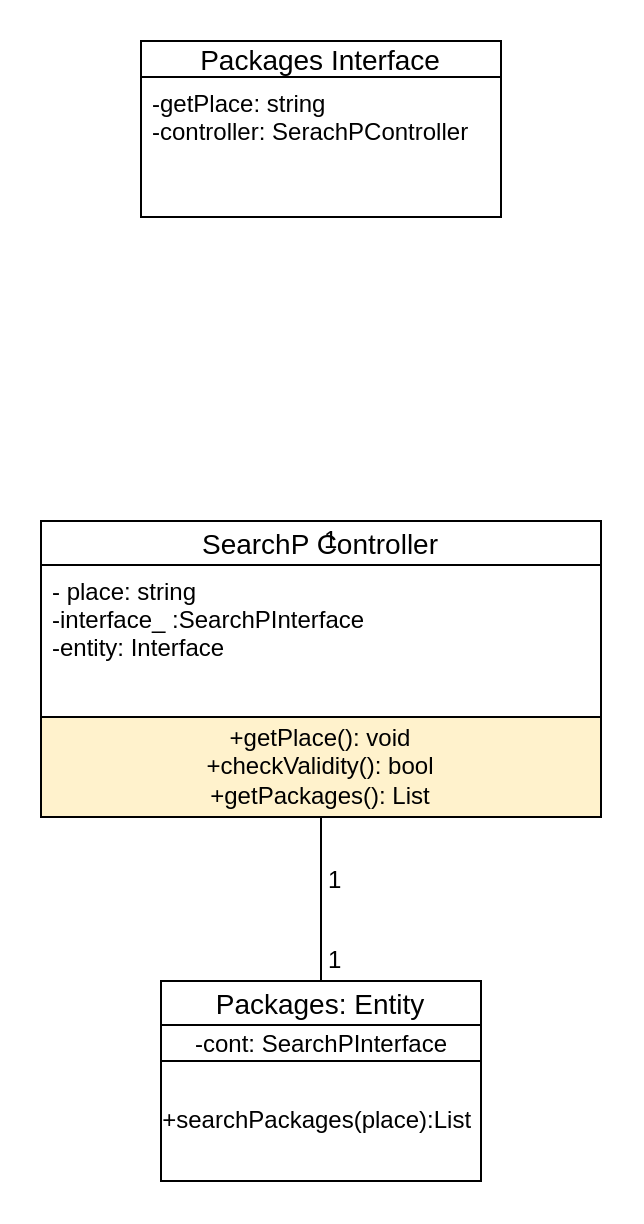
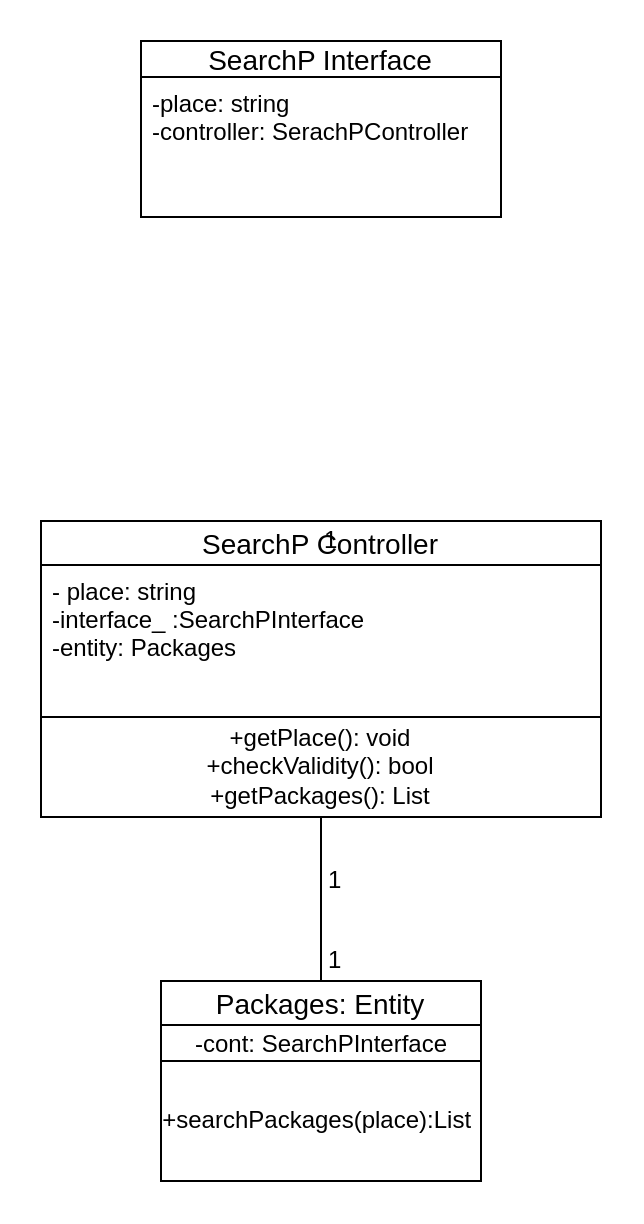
  <mxCell id="0" />
  <mxCell id="1" parent="0" />
- <mxCell id="2" value="Packages Interface" style="swimlane;fontStyle=0;childLayout=stackLayout;horizontal=1;startSize=18;fillColor=none;horizontalStack=0;resizeParent=1;resizeParentMax=0;resizeLast=0;collapsible=1;marginBottom=0;swimlaneFillColor=#ffffff;align=center;fontSize=14;" parent="1" vertex="1"><mxGeometry x="70" y="20" width="180" height="88" as="geometry"><mxRectangle x="330" y="3140" width="70" height="22" as="alternateBounds" /></mxGeometry></mxCell>
- <mxCell id="3" value="-getPlace: string&#10;-controller: SerachPController" style="text;strokeColor=none;fillColor=none;spacingLeft=4;spacingRight=4;overflow=hidden;rotatable=0;points=[[0,0.5],[1,0.5]];portConstraint=eastwest;fontSize=12;" parent="2" vertex="1"><mxGeometry y="18" width="180" height="70" as="geometry" /></mxCell>
+ <mxCell id="2" value="SearchP Interface" style="swimlane;fontStyle=0;childLayout=stackLayout;horizontal=1;startSize=18;fillColor=none;horizontalStack=0;resizeParent=1;resizeParentMax=0;resizeLast=0;collapsible=1;marginBottom=0;swimlaneFillColor=#ffffff;align=center;fontSize=14;" parent="1" vertex="1"><mxGeometry x="70" y="20" width="180" height="88" as="geometry"><mxRectangle x="330" y="3140" width="70" height="22" as="alternateBounds" /></mxGeometry></mxCell>
+ <mxCell id="3" value="-place: string&#10;-controller: SerachPController" style="text;strokeColor=none;fillColor=none;spacingLeft=4;spacingRight=4;overflow=hidden;rotatable=0;points=[[0,0.5],[1,0.5]];portConstraint=eastwest;fontSize=12;" parent="2" vertex="1"><mxGeometry y="18" width="180" height="70" as="geometry" /></mxCell>
  <mxCell id="4" value="SearchP Controller" style="swimlane;fontStyle=0;childLayout=stackLayout;horizontal=1;startSize=22;fillColor=none;horizontalStack=0;resizeParent=1;resizeParentMax=0;resizeLast=0;collapsible=1;marginBottom=0;swimlaneFillColor=#ffffff;align=center;fontSize=14;" parent="1" vertex="1"><mxGeometry x="20" y="260" width="280" height="100" as="geometry"><mxRectangle x="330" y="3140" width="70" height="22" as="alternateBounds" /></mxGeometry></mxCell>
- <mxCell id="5" value="- place: string&#10;-interface_ :SearchPInterface&#10;-entity: Interface" style="text;strokeColor=none;fillColor=none;spacingLeft=4;spacingRight=4;overflow=hidden;rotatable=0;points=[[0,0.5],[1,0.5]];portConstraint=eastwest;fontSize=12;" parent="4" vertex="1"><mxGeometry y="22" width="280" height="78" as="geometry" /></mxCell>
+ <mxCell id="5" value="- place: string&#10;-interface_ :SearchPInterface&#10;-entity: Packages" style="text;strokeColor=none;fillColor=none;spacingLeft=4;spacingRight=4;overflow=hidden;rotatable=0;points=[[0,0.5],[1,0.5]];portConstraint=eastwest;fontSize=12;" parent="4" vertex="1"><mxGeometry y="22" width="280" height="78" as="geometry" /></mxCell>
  <mxCell id="6" value="Packages: Entity" style="swimlane;fontStyle=0;childLayout=stackLayout;horizontal=1;startSize=22;fillColor=none;horizontalStack=0;resizeParent=1;resizeParentMax=0;resizeLast=0;collapsible=1;marginBottom=0;swimlaneFillColor=#ffffff;align=center;fontSize=14;" parent="1" vertex="1"><mxGeometry x="80" y="490" width="160" height="42" as="geometry"><mxRectangle x="330" y="3140" width="70" height="22" as="alternateBounds" /></mxGeometry></mxCell>
  <mxCell id="7" value="-cont: SearchPInterface" style="text;html=1;align=center;verticalAlign=middle;resizable=0;points=[];;autosize=1;" parent="6" vertex="1"><mxGeometry y="22" width="160" height="20" as="geometry" /></mxCell>
  <mxCell id="8" value="" style="endArrow=none;html=1;exitX=0.5;exitY=0;exitDx=0;exitDy=0;" parent="1" source="6" edge="1"><mxGeometry width="50" height="50" relative="1" as="geometry"><mxPoint x="121.5" y="482.5" as="sourcePoint" /><mxPoint x="160" y="398" as="targetPoint" /></mxGeometry></mxCell>
  <mxCell id="9" value="1&lt;span style=&quot;font-family: &amp;#34;helvetica&amp;#34; , &amp;#34;arial&amp;#34; , sans-serif ; font-size: 0px&quot;&gt;%3CmxGraphModel%3E%3Croot%3E%3CmxCell%20id%3D%220%22%2F%3E%3CmxCell%20id%3D%221%22%20parent%3D%220%22%2F%3E%3CmxCell%20id%3D%222%22%20value%3D%22%22%20style%3D%22endArrow%3Dnone%3Bhtml%3D1%3BexitX%3D0.5%3BexitY%3D0%3BexitDx%3D0%3BexitDy%3D0%3B%22%20edge%3D%221%22%20parent%3D%221%22%3E%3CmxGeometry%20width%3D%2250%22%20height%3D%2250%22%20relative%3D%221%22%20as%3D%22geometry%22%3E%3CmxPoint%20x%3D%22400.0%22%20y%3D%223575%22%20as%3D%22sourcePoint%22%2F%3E%3CmxPoint%20x%3D%22400.0%22%20y%3D%223510%22%20as%3D%22targetPoint%22%2F%3E%3C%2FmxGeometry%3E%3C%2FmxCell%3E%3C%2Froot%3E%3C%2FmxGraphModel%3E&lt;/span&gt;" style="text;html=1;resizable=0;points=[];autosize=1;align=left;verticalAlign=top;spacingTop=-4;" parent="1" vertex="1"><mxGeometry x="160" y="260" width="20" height="20" as="geometry" /></mxCell>
  <mxCell id="10" value="1&lt;span style=&quot;font-family: &amp;#34;helvetica&amp;#34; , &amp;#34;arial&amp;#34; , sans-serif ; font-size: 0px&quot;&gt;%3CmxGraphModel%3E%3Croot%3E%3CmxCell%20id%3D%220%22%2F%3E%3CmxCell%20id%3D%221%22%20parent%3D%220%22%2F%3E%3CmxCell%20id%3D%222%22%20value%3D%22%22%20style%3D%22endArrow%3Dnone%3Bhtml%3D1%3BexitX%3D0.5%3BexitY%3D0%3BexitDx%3D0%3BexitDy%3D0%3B%22%20edge%3D%221%22%20parent%3D%221%22%3E%3CmxGeometry%20width%3D%2250%22%20height%3D%2250%22%20relative%3D%221%22%20as%3D%22geometry%22%3E%3CmxPoint%20x%3D%22400.0%22%20y%3D%223575%22%20as%3D%22sourcePoint%22%2F%3E%3CmxPoint%20x%3D%22400.0%22%20y%3D%223510%22%20as%3D%22targetPoint%22%2F%3E%3C%2FmxGeometry%3E%3C%2FmxCell%3E%3C%2Froot%3E%3C%2FmxGraphModel%3E&lt;/span&gt;" style="text;html=1;resizable=0;points=[];autosize=1;align=left;verticalAlign=top;spacingTop=-4;" parent="1" vertex="1"><mxGeometry x="161.5" y="470" width="20" height="20" as="geometry" /></mxCell>
  <mxCell id="11" value="1&lt;span style=&quot;font-family: &amp;#34;helvetica&amp;#34; , &amp;#34;arial&amp;#34; , sans-serif ; font-size: 0px&quot;&gt;%3CmxGraphModel%3E%3Croot%3E%3CmxCell%20id%3D%220%22%2F%3E%3CmxCell%20id%3D%221%22%20parent%3D%220%22%2F%3E%3CmxCell%20id%3D%222%22%20value%3D%22%22%20style%3D%22endArrow%3Dnone%3Bhtml%3D1%3BexitX%3D0.5%3BexitY%3D0%3BexitDx%3D0%3BexitDy%3D0%3B%22%20edge%3D%221%22%20parent%3D%221%22%3E%3CmxGeometry%20width%3D%2250%22%20height%3D%2250%22%20relative%3D%221%22%20as%3D%22geometry%22%3E%3CmxPoint%20x%3D%22400.0%22%20y%3D%223575%22%20as%3D%22sourcePoint%22%2F%3E%3CmxPoint%20x%3D%22400.0%22%20y%3D%223510%22%20as%3D%22targetPoint%22%2F%3E%3C%2FmxGeometry%3E%3C%2FmxCell%3E%3C%2Froot%3E%3C%2FmxGraphModel%3E&lt;/span&gt;" style="text;html=1;resizable=0;points=[];autosize=1;align=left;verticalAlign=top;spacingTop=-4;" parent="1" vertex="1"><mxGeometry x="161.5" y="430" width="20" height="20" as="geometry" /></mxCell>
  <mxCell id="12" value="+searchPackages(place):List&amp;nbsp;" style="rounded=0;whiteSpace=wrap;html=1;" parent="1" vertex="1"><mxGeometry x="80" y="530" width="160" height="60" as="geometry" /></mxCell>
- <mxCell id="13" value="+getPlace(): void&lt;br&gt;+checkValidity(): bool&lt;br&gt;+getPackages(): List" style="rounded=0;whiteSpace=wrap;html=1;fillColor=#fff2cc;" parent="1" vertex="1"><mxGeometry x="20" y="358" width="280" height="50" as="geometry" /></mxCell>
+ <mxCell id="13" value="+getPlace(): void&lt;br&gt;+checkValidity(): bool&lt;br&gt;+getPackages(): List" style="rounded=0;whiteSpace=wrap;html=1;" parent="1" vertex="1"><mxGeometry x="20" y="358" width="280" height="50" as="geometry" /></mxCell>
